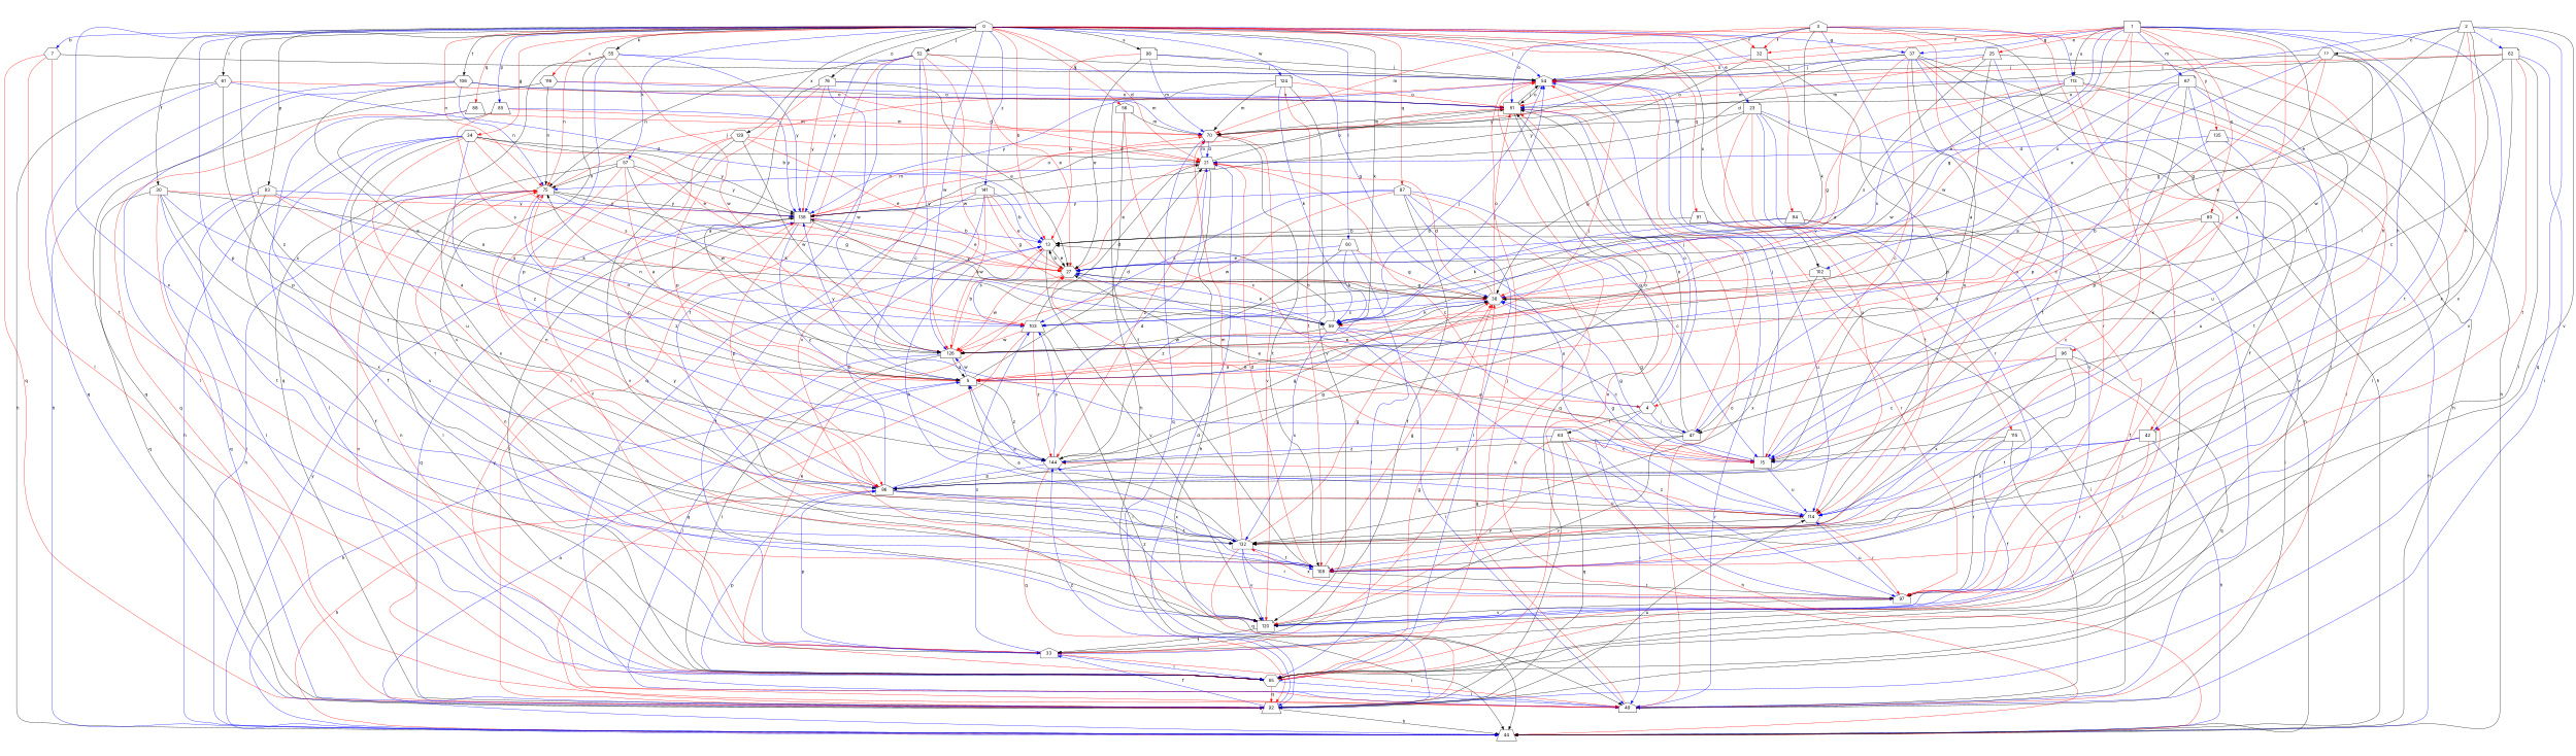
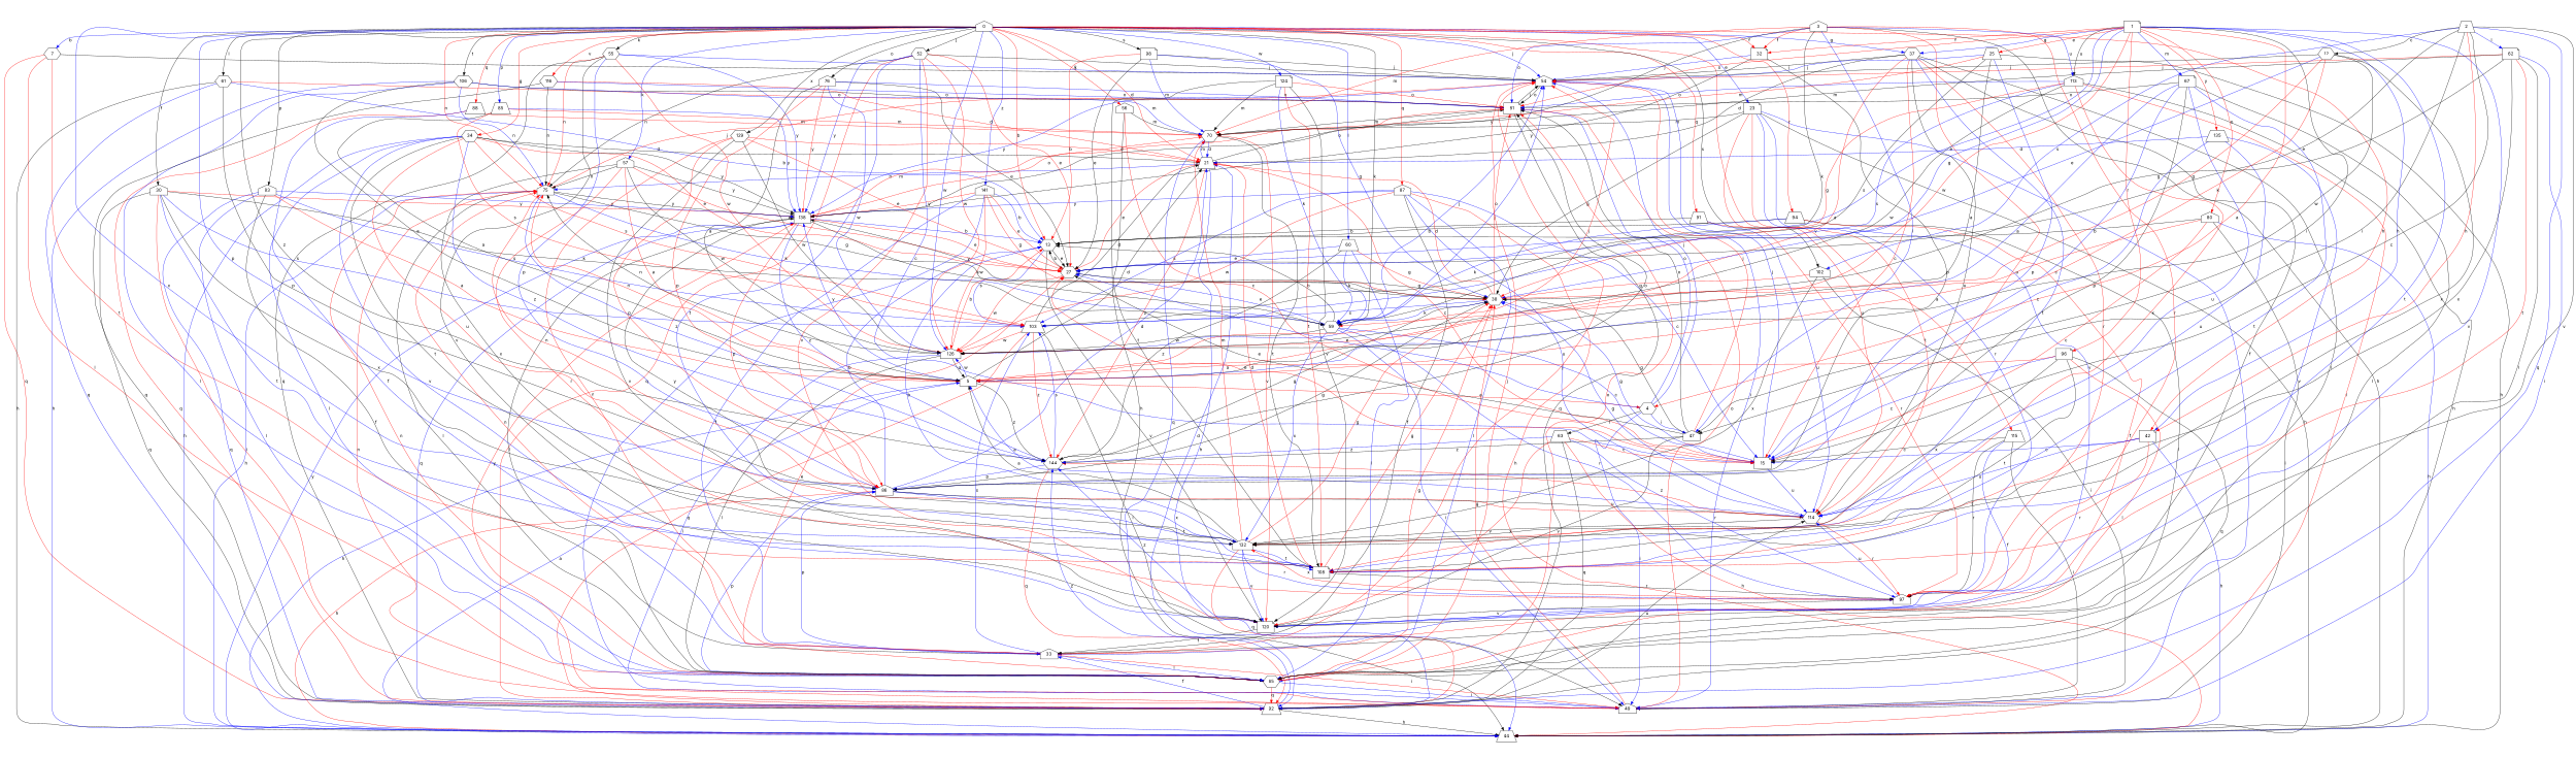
  strict digraph {
    fontname=Inter
    node [fontname=Inter shape=house]
    edge [color=blue fontname=Inter]
    7 [shape=hexagon]
    0
    n3 [label=13 shape=hexagon]
    21 [shape=trapezium]
    23 [shape=note]
    30
    32 [shape=note]
    34 [shape=hexagon]
    37 [shape=hexagon]
    42 [shape=note]
    52 [shape=hexagon]
    54
    55 [shape=hexagon]
    56
    57
    59 [shape=hexagon]
    60 [shape=trapezium]
    61 [shape=hexagon]
    75
    76
    83
    85 [shape=trapezium]
    86
    87
    88 [shape=trapezium]
    91 [shape=trapezium]
    94 [shape=trapezium]
    98 [shape=note]
    102
    106 [shape=hexagon]
    115 [shape=trapezium]
    116 [shape=hexagon]
    124 [shape=note]
    126
    129 [shape=hexagon]
    132
    141
    144 [shape=hexagon]
    108 [shape=note]
    92 [shape=trapezium]
    65 [shape=hexagon]
    27 [shape=hexagon]
    120 [shape=note]
    103 [shape=trapezium]
    81 [shape=note]
    15 [shape=note]
    44 [shape=trapezium]
    70 [shape=hexagon]
    38 [shape=hexagon]
    97
    114 [shape=hexagon]
    49
    138 [shape=note]
    5
    33
    1 [shape=note]
    4 [shape=hexagon]
    25 [shape=trapezium]
    47
    67 [shape=note]
    80
    96 [shape=note]
    113
    135 [shape=trapezium]
    63 [shape=trapezium]
    2 [shape=trapezium]
    12 [shape=hexagon]
    62 [shape=note]
    3
    7 -> 54 [color=black label=j]
    7 -> 108 [color=red label=t]
    7 -> 92 [color=red label=q]
    7 -> 65 [color=red label=l]
    0 -> 7 [label=b]
    0 -> n3 [color=red label=b]
    0 -> 21 [color=red label=d]
    0 -> 23 [label=e]
    0 -> 30 [color=black label=f]
    0 -> 32 [color=red label=f]
    0 -> 34 [color=red label=g]
    0 -> 37 [label=g]
    0 -> 42 [color=red label=h]
    0 -> 52 [color=black label=j]
    0 -> 54 [label=j]
    0 -> 55 [color=black label=k]
    0 -> 56 [color=red label=k]
    0 -> 57 [label=k]
    0 -> 59 [color=black label=k]
    0 -> 60 [label=l]
    0 -> 61 [color=black label=l]
    0 -> 75 [color=red label=n]
    0 -> 76 [color=black label=o]
    0 -> 83 [color=black label=p]
    0 -> 85 [label=p]
    0 -> 86 [label=p]
    0 -> 87 [color=red label=q]
    0 -> 88 [color=red label=q]
    0 -> 91 [color=red label=q]
    0 -> 94 [color=red label=r]
    0 -> 98 [color=black label=s]
    0 -> 102 [color=black label=s]
    0 -> 106 [color=black label=t]
    0 -> 115 [color=red label=v]
    0 -> 116 [color=red label=v]
    0 -> 124 [label=w]
    0 -> 126 [label=w]
    0 -> 129 [color=black label=x]
    0 -> 132 [label=x]
    0 -> 141 [label=z]
    0 -> 144 [color=black label=z]
    n3 -> 27 [color=black label=e]
    n3 -> 120 [color=black label=v]
    n3 -> 103 [label=s]
    21 -> 75 [label=n]
    21 -> 144 [color=red label=z]
    21 -> 27 [color=red label=e]
    21 -> 81 [color=black label=o]
    21 -> 15 [color=red label=c]
-   21 -> 44 [color=black label=h]
+   21 -> 44 [label=h]
    21 -> 70 [label=m]
    23 -> 108 [color=red label=t]
    23 -> 120 [label=v]
    23 -> 44 [color=black label=h]
    23 -> 70 [color=black label=m]
    23 -> 38 [color=black label=g]
    23 -> 97 [label=r]
    23 -> 114 [color=red label=u]
    23 -> 49 [label=i]
    30 -> 59 [color=black label=k]
    30 -> 132 [color=black label=x]
    30 -> 108 [label=t]
    30 -> 92 [color=black label=q]
    30 -> 103 [label=s]
    30 -> 49 [color=red label=i]
    30 -> 138 [color=red label=y]
    32 -> 54 [label=j]
    32 -> 86 [color=black label=p]
    32 -> 138 [color=black label=y]
    34 -> 21 [color=black label=d]
    34 -> 144 [label=z]
    34 -> 108 [color=black label=t]
    34 -> 65 [label=l]
    34 -> 27 [color=red label=e]
    34 -> 120 [label=v]
    34 -> 103 [color=red label=s]
    34 -> 44 [label=h]
    34 -> 114 [color=red label=u]
    34 -> 138 [color=black label=y]
    37 -> 21 [color=black label=d]
    37 -> 54 [color=black label=j]
    37 -> 108 [label=t]
    37 -> 65 [color=black label=l]
    37 -> 15 [color=red label=c]
    37 -> 97 [color=red label=r]
    37 -> 114 [color=black label=u]
    37 -> 5 [color=red label=a]
    37 -> 33 [color=black label=f]
    42 -> 108 [color=red label=t]
    42 -> 15 [label=c]
    42 -> 44 [label=h]
    42 -> 97 [color=red label=r]
    42 -> 114 [label=u]
    52 -> 54 [color=black label=j]
    52 -> 75 [color=black label=n]
    52 -> 126 [color=red label=w]
    52 -> 108 [label=t]
    52 -> 92 [color=red label=q]
    52 -> 27 [color=red label=e]
    52 -> 120 [color=red label=v]
    52 -> 15 [label=c]
    52 -> 138 [label=y]
    54 -> 81 [color=black label=o]
    54 -> 49 [label=i]
    54 -> 138 [label=y]
    55 -> 54 [label=j]
    55 -> 75 [color=red label=n]
    55 -> 86 [label=p]
    55 -> 126 [color=red label=w]
    55 -> 92 [color=black label=q]
    55 -> 120 [color=black label=v]
    55 -> 138 [label=y]
    56 -> 108 [color=black label=t]
    56 -> 15 [color=red label=c]
    56 -> 70 [color=black label=m]
    57 -> 75 [color=black label=n]
    57 -> 126 [color=black label=w]
    57 -> 132 [color=black label=x]
    57 -> 27 [color=red label=e]
    57 -> 97 [color=red label=r]
    57 -> 138 [color=black label=y]
    57 -> 5 [color=red label=a]
    59 -> n3 [color=black label=b]
    59 -> 54 [label=j]
    59 -> 126 [color=black label=w]
    59 -> 132 [label=x]
    59 -> 27 [label=e]
    59 -> 15 [label=c]
    59 -> 97 [label=r]
    59 -> 49 [label=i]
    60 -> 59 [label=k]
    60 -> 144 [color=black label=z]
    60 -> 65 [label=l]
    60 -> 27 [label=e]
    60 -> 38 [color=red label=g]
    61 -> n3 [label=b]
    61 -> 86 [color=black label=p]
    61 -> 92 [label=q]
    61 -> 81 [color=red label=o]
    61 -> 44 [color=black label=h]
    75 -> 54 [color=red label=j]
    75 -> 59 [label=k]
    75 -> 144 [label=z]
    75 -> 65 [color=black label=l]
    75 -> 44 [label=h]
    75 -> 38 [color=black label=g]
    75 -> 138 [color=black label=y]
    76 -> 86 [color=red label=p]
    76 -> 126 [label=w]
    76 -> 27 [color=black label=e]
    76 -> 81 [label=o]
    76 -> 138 [color=red label=y]
    76 -> 5 [color=black label=a]
    83 -> 92 [label=q]
    83 -> 65 [label=l]
    83 -> 103 [label=s]
    83 -> 138 [label=y]
    83 -> 5 [color=red label=a]
    83 -> 33 [color=black label=f]
    85 -> 103 [color=red label=s]
    85 -> 70 [color=red label=m]
    85 -> 138 [label=y]
    85 -> 5 [color=black label=a]
    86 -> n3 [label=b]
    86 -> 21 [label=d]
    86 -> 75 [color=red label=n]
    86 -> 132 [label=x]
    86 -> 108 [label=t]
    86 -> 44 [color=red label=h]
    86 -> 38 [color=black label=g]
    86 -> 114 [color=black label=u]
    87 -> 126 [color=red label=w]
    87 -> 65 [label=l]
    87 -> 103 [label=s]
    87 -> 15 [label=c]
    87 -> 44 [color=red label=h]
    87 -> 114 [label=u]
    87 -> 138 [label=y]
    87 -> 33 [color=black label=f]
    88 -> 92 [color=red label=q]
    88 -> 70 [color=red label=m]
    88 -> 33 [label=f]
    91 -> n3 [color=black label=b]
    91 -> 97 [color=red label=r]
    91 -> 114 [label=u]
    94 -> n3 [color=black label=b]
    94 -> 59 [label=k]
    94 -> 65 [color=black label=l]
    94 -> 33 [color=red label=f]
    98 -> n3 [color=red label=b]
    98 -> 54 [color=black label=j]
    98 -> 27 [color=black label=e]
    98 -> 70 [label=m]
    98 -> 38 [label=g]
    102 -> 132 [color=black label=x]
    102 -> 38 [color=red label=g]
    102 -> 49 [color=black label=i]
    106 -> 75 [label=n]
    106 -> 65 [label=l]
    106 -> 81 [color=black label=o]
    106 -> 44 [label=h]
    106 -> 70 [label=m]
    106 -> 5 [color=black label=a]
    115 -> 15 [color=black label=c]
    115 -> 97 [color=black label=r]
    115 -> 49 [color=black label=i]
    115 -> 33 [label=f]
    116 -> 21 [color=red label=d]
    116 -> 75 [color=black label=n]
    116 -> 92 [color=black label=q]
    116 -> 81 [label=o]
    124 -> 59 [label=k]
    124 -> 108 [color=red label=t]
    124 -> 120 [color=black label=v]
    124 -> 81 [color=red label=o]
    124 -> 44 [color=black label=h]
    124 -> 70 [color=black label=m]
    126 -> n3 [color=red label=b]
    126 -> 54 [label=j]
    126 -> 75 [color=black label=n]
    126 -> 65 [color=black label=l]
    126 -> 49 [label=i]
    126 -> 5 [color=black label=a]
    129 -> 21 [color=red label=d]
    129 -> 86 [color=red label=p]
    129 -> 126 [color=black label=w]
    129 -> 27 [color=red label=e]
    129 -> 120 [color=black label=v]
    129 -> 33 [color=red label=f]
    132 -> n3 [label=b]
    132 -> 108 [label=t]
    132 -> 92 [color=red label=q]
    132 -> 120 [label=v]
    132 -> 70 [color=red label=m]
    132 -> 38 [color=red label=g]
    132 -> 97 [label=r]
    132 -> 138 [color=black label=y]
    132 -> 5 [color=black label=a]
    141 -> n3 [label=b]
    141 -> 126 [color=red label=w]
    141 -> 27 [color=red label=e]
    141 -> 38 [color=red label=g]
    141 -> 49 [label=i]
    141 -> 138 [color=red label=y]
    141 -> 33 [label=f]
    144 -> 86 [label=p]
    144 -> 92 [color=red label=q]
    144 -> 103 [label=s]
    144 -> 81 [color=black label=o]
    144 -> 38 [color=black label=g]
    108 -> 21 [color=red label=d]
    108 -> 38 [color=red label=g]
    108 -> 97 [color=black label=r]
    92 -> 21 [label=d]
    92 -> 144 [label=z]
    92 -> 44 [color=black label=h]
    92 -> 114 [color=black label=u]
    92 -> 33 [label=f]
    65 -> 54 [color=red label=j]
    65 -> 75 [color=red label=n]
    65 -> 86 [label=p]
    65 -> 92 [color=red label=q]
    65 -> 27 [color=red label=e]
    65 -> 81 [color=red label=o]
    65 -> 38 [color=red label=g]
    65 -> 49 [label=i]
    27 -> n3 [color=black label=b]
    27 -> 126 [color=red label=w]
    27 -> 38 [color=black label=g]
    120 -> 144 [label=z]
    120 -> 33 [color=black label=f]
    103 -> 21 [color=black label=d]
    103 -> 126 [color=red label=w]
    103 -> 144 [color=red label=z]
    103 -> 92 [color=red label=q]
    103 -> 49 [color=black label=i]
    81 -> 54 [color=black label=j]
    81 -> 92 [color=black label=q]
    81 -> 70 [color=black label=m]
    15 -> 54 [label=j]
    15 -> 27 [color=red label=e]
    15 -> 38 [label=g]
    15 -> 114 [label=u]
    44 -> 138 [label=y]
    44 -> 5 [label=a]
    70 -> 21 [label=d]
    70 -> 108 [color=black label=t]
    70 -> 92 [label=q]
    70 -> 120 [color=red label=v]
    38 -> 21 [color=red label=d]
    38 -> 59 [label=k]
    38 -> 103 [label=s]
    38 -> 81 [color=red label=o]
    38 -> 138 [color=black label=y]
    97 -> 132 [color=red label=x]
    97 -> 120 [color=black label=v]
    97 -> 114 [label=u]
    114 -> 132 [color=black label=x]
    114 -> 144 [color=red label=z]
    114 -> 38 [label=g]
    114 -> 97 [color=red label=r]
    114 -> 5 [label=a]
    49 -> 75 [color=red label=n]
    49 -> 81 [color=red label=o]
    49 -> 38 [color=red label=g]
    49 -> 138 [color=red label=y]
    138 -> n3 [label=b]
    138 -> 59 [color=black label=k]
    138 -> 86 [color=red label=p]
    138 -> 144 [label=z]
    138 -> 92 [label=q]
    138 -> 65 [color=black label=l]
    138 -> 27 [color=red label=e]
    138 -> 81 [color=red label=o]
    138 -> 70 [color=red label=m]
    5 -> 21 [color=black label=d]
    5 -> 54 [color=red label=j]
    5 -> 75 [color=red label=n]
    5 -> 126 [label=w]
    5 -> 144 [color=black label=z]
    5 -> 44 [label=h]
    5 -> 138 [label=y]
    5 -> 4 [color=red label=a]
    33 -> 54 [color=red label=j]
    33 -> 75 [color=red label=n]
    33 -> 86 [label=p]
    33 -> 65 [label=l]
    33 -> 103 [label=s]
    33 -> 49 [color=red label=i]
    1 -> 32 [color=red label=f]
    1 -> 37 [label=g]
    1 -> 42 [label=h]
    1 -> 126 [color=red label=w]
    1 -> 108 [label=t]
    1 -> 27 [label=e]
    1 -> 120 [label=v]
    1 -> 81 [color=red label=o]
    1 -> 38 [label=g]
    1 -> 4 [color=red label=a]
    1 -> 25 [color=red label=e]
    1 -> 47 [color=black label=i]
    1 -> 67 [label=m]
    1 -> 80 [color=red label=o]
    1 -> 96 [color=red label=r]
    1 -> 113 [color=black label=u]
    1 -> 135 [color=red label=y]
    4 -> 54 [label=j]
    4 -> 27 [label=e]
    4 -> 81 [label=o]
    4 -> 49 [label=i]
    4 -> 47 [label=i]
    4 -> 63 [color=black label=l]
    25 -> 54 [label=j]
    25 -> 86 [label=p]
    25 -> 103 [color=black label=s]
    25 -> 44 [color=black label=h]
    25 -> 70 [color=red label=m]
    25 -> 5 [color=black label=a]
    47 -> 54 [color=red label=j]
    47 -> 144 [color=black label=z]
    47 -> 27 [color=black label=e]
    47 -> 120 [color=black label=v]
    47 -> 81 [color=black label=o]
    47 -> 38 [color=black label=g]
    67 -> 86 [color=black label=p]
    67 -> 108 [label=t]
    67 -> 65 [color=black label=l]
    67 -> 81 [color=black label=o]
    67 -> 15 [label=c]
    67 -> 114 [label=u]
    67 -> 5 [label=a]
    80 -> n3 [color=black label=b]
    80 -> 15 [color=red label=c]
    80 -> 44 [label=h]
    80 -> 49 [color=black label=i]
    80 -> 5 [color=red label=a]
    96 -> 132 [color=black label=x]
    96 -> 108 [color=black label=t]
    96 -> 92 [color=black label=q]
    96 -> 65 [color=red label=l]
    96 -> 15 [label=c]
    96 -> 5 [color=red label=a]
    113 -> 126 [color=black label=w]
    113 -> 132 [color=red label=x]
    113 -> 103 [label=s]
    113 -> 81 [label=o]
    113 -> 44 [color=black label=h]
    113 -> 38 [color=red label=g]
    113 -> 49 [color=red label=i]
    135 -> 21 [label=d]
    135 -> 120 [label=v]
    135 -> 15 [label=c]
    135 -> 114 [label=u]
    63 -> 144 [label=z]
    63 -> 92 [color=black label=q]
    63 -> 120 [color=red label=v]
    63 -> 15 [color=red label=c]
    63 -> 44 [color=red label=h]
    63 -> 97 [label=r]
    2 -> 42 [color=red label=h]
    2 -> 102 [label=s]
    2 -> 92 [label=q]
    2 -> 27 [color=black label=e]
    2 -> 120 [color=black label=v]
    2 -> 15 [color=black label=c]
    2 -> 47 [color=black label=i]
    2 -> 12 [color=black label=c]
    2 -> 62 [label=l]
    12 -> 54 [color=black label=j]
    12 -> 59 [color=red label=k]
    12 -> 126 [color=black label=w]
    12 -> 132 [color=black label=x]
    12 -> 27 [label=e]
    12 -> 38 [color=red label=g]
    62 -> 54 [color=red label=j]
    62 -> 132 [color=black label=x]
    62 -> 108 [color=red label=t]
    62 -> 65 [color=black label=l]
    62 -> 70 [color=black label=m]
    62 -> 38 [color=black label=g]
    62 -> 49 [label=i]
    3 -> 32 [color=red label=f]
    3 -> 59 [color=black label=k]
    3 -> 81 [label=o]
    3 -> 44 [color=black label=h]
    3 -> 70 [color=red label=m]
    3 -> 97 [color=red label=r]
    3 -> 114 [color=red label=u]
    3 -> 138 [color=black label=y]
    3 -> 47 [label=i]
    3 -> 113 [label=u]
  }
